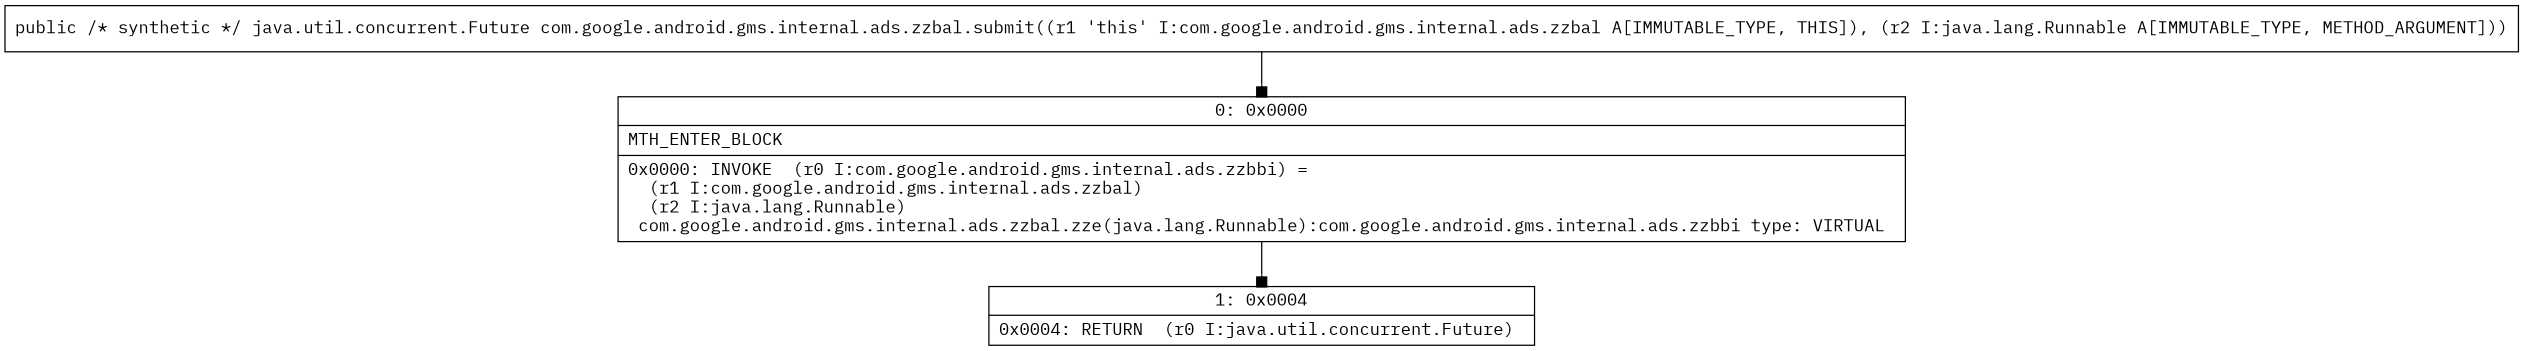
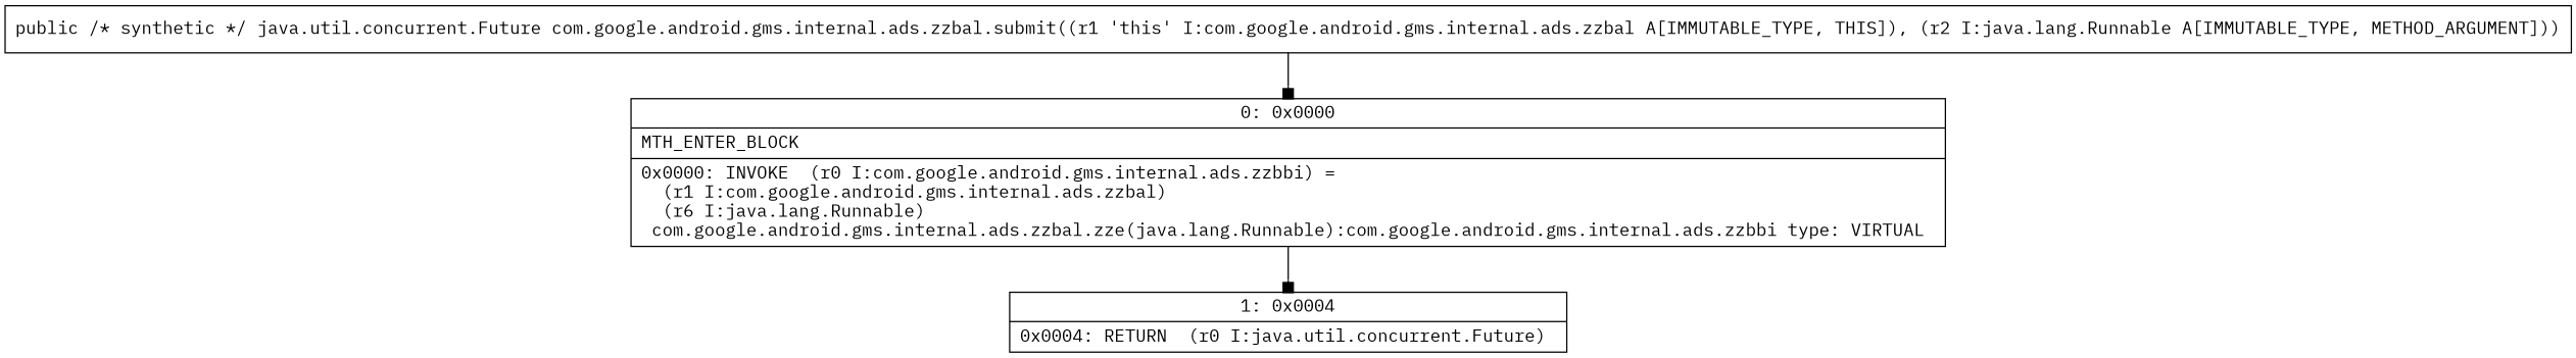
  digraph {
    fontname="IBM Plex Mono"
    node [shape=record fontname="IBM Plex Mono"]
    edge [arrowhead=box fontname="IBM Plex Mono"]
-   n1 [label="{0\:\ 0x0000|MTH_ENTER_BLOCK\l|0x0000: INVOKE  (r0 I:com.google.android.gms.internal.ads.zzbbi) = \l  (r1 I:com.google.android.gms.internal.ads.zzbal)\l  (r2 I:java.lang.Runnable)\l com.google.android.gms.internal.ads.zzbal.zze(java.lang.Runnable):com.google.android.gms.internal.ads.zzbbi type: VIRTUAL \l}"]
+   n1 [label="{0\:\ 0x0000|MTH_ENTER_BLOCK\l|0x0000: INVOKE  (r0 I:com.google.android.gms.internal.ads.zzbbi) = \l  (r1 I:com.google.android.gms.internal.ads.zzbal)\l  (r6 I:java.lang.Runnable)\l com.google.android.gms.internal.ads.zzbal.zze(java.lang.Runnable):com.google.android.gms.internal.ads.zzbbi type: VIRTUAL \l}"]
    n2 [label="{1\:\ 0x0004|0x0004: RETURN  (r0 I:java.util.concurrent.Future) \l}"]
    n3 [label="{public \/* synthetic *\/ java.util.concurrent.Future com.google.android.gms.internal.ads.zzbal.submit((r1 'this' I:com.google.android.gms.internal.ads.zzbal A[IMMUTABLE_TYPE, THIS]), (r2 I:java.lang.Runnable A[IMMUTABLE_TYPE, METHOD_ARGUMENT])) }"]
    n1 -> n2
    n3 -> n1
  }
